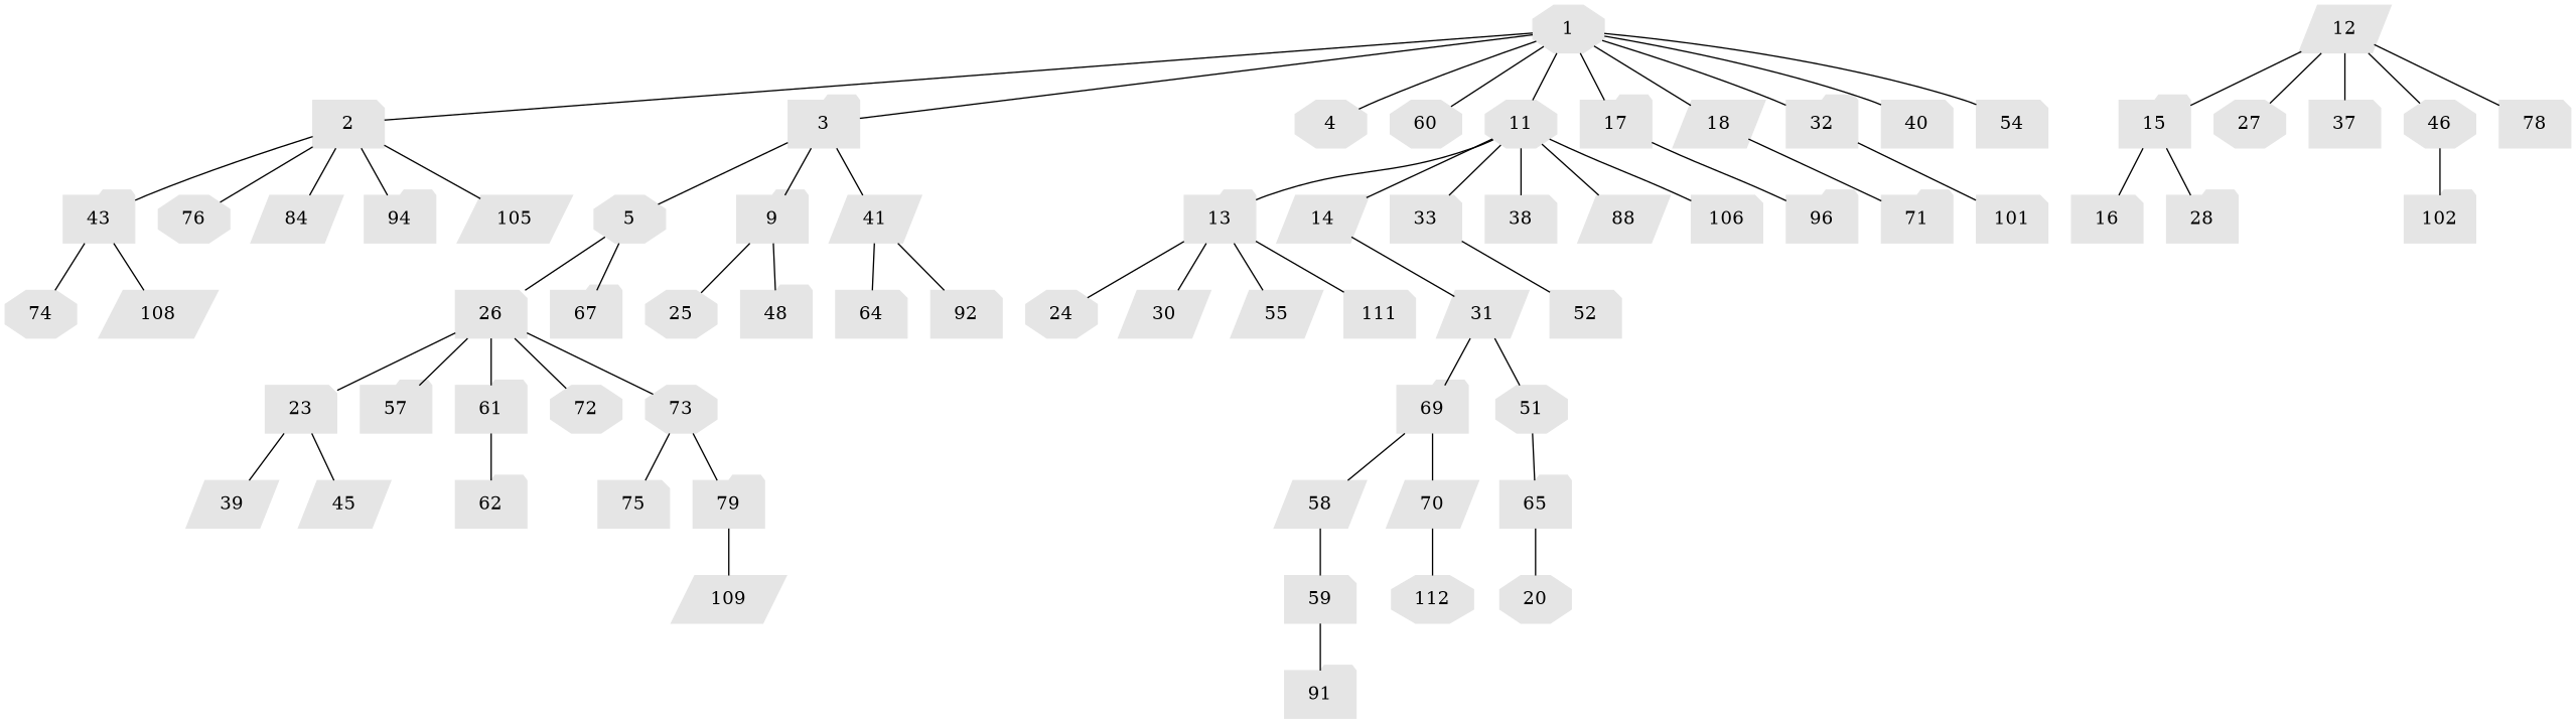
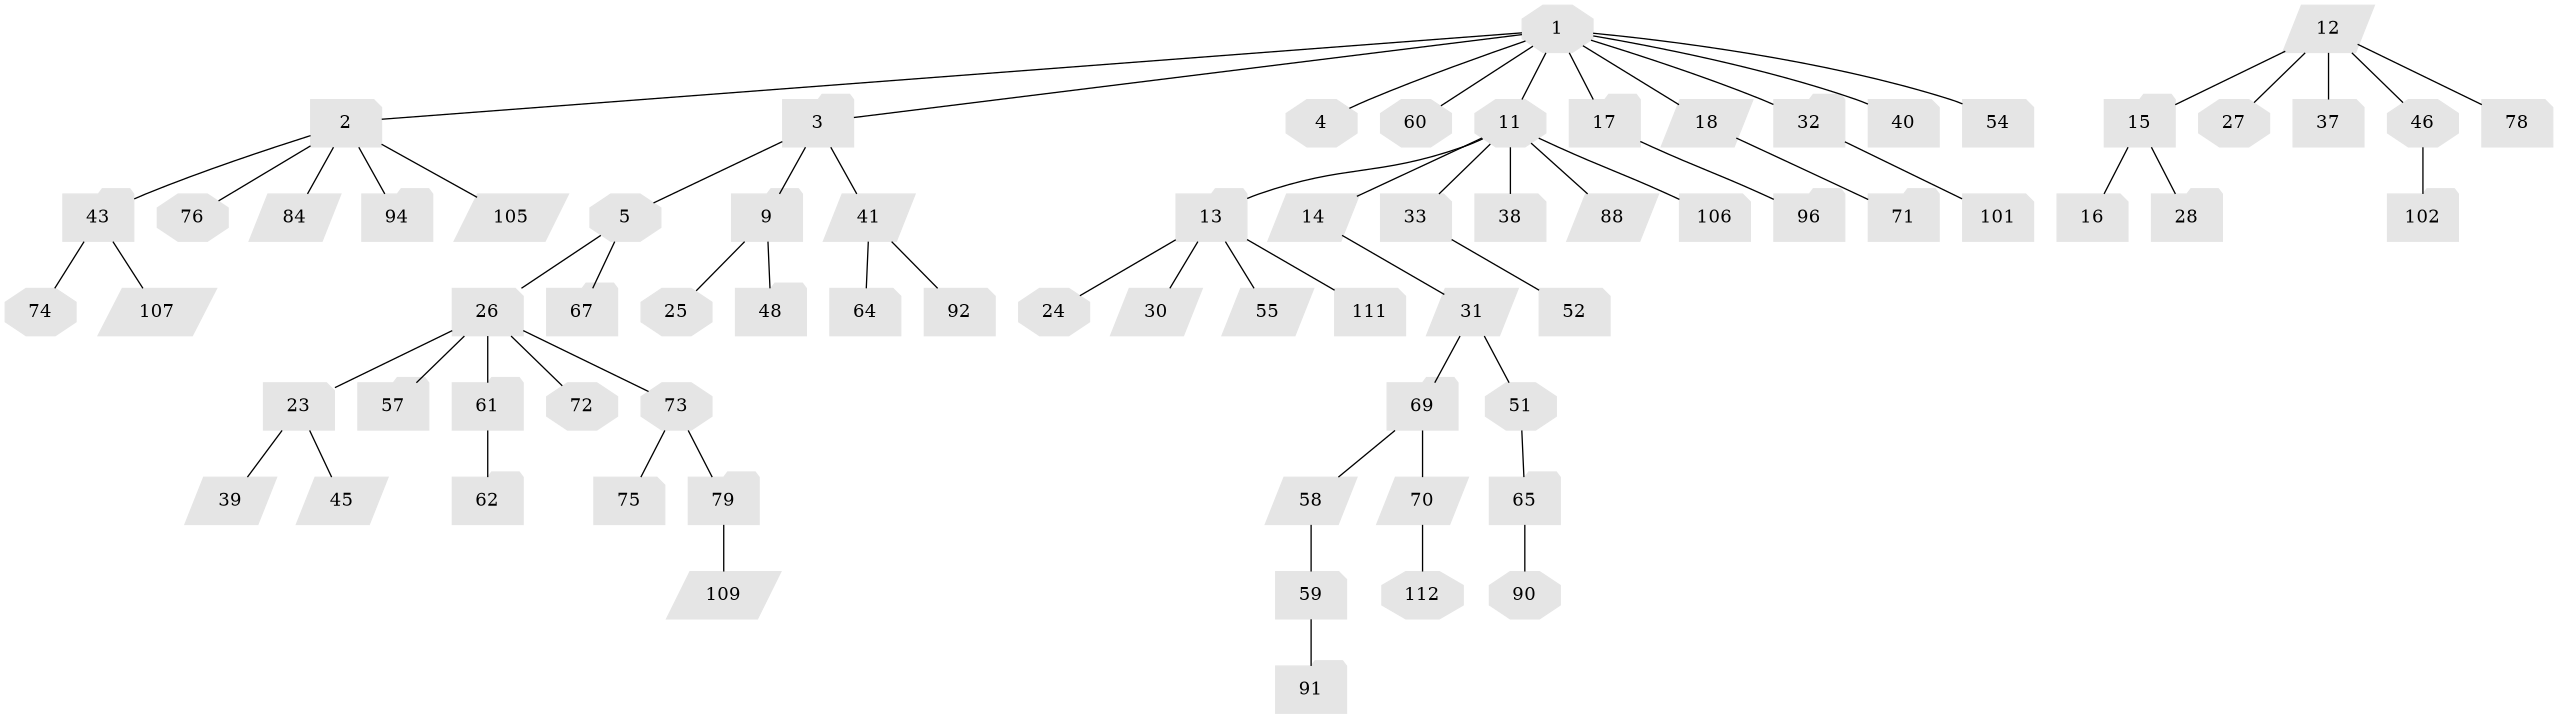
  graph {
    node [color=gray90 shape=folder style=filled]
    1 [shape=octagon super="+8"]
    2 [shape=note super="+36"]
    3 [super="+19"]
    4 [shape=octagon super="+7"]
    n5 [label=60 shape=octagon]
    11 [shape=octagon super="+82"]
    17 [super="+29"]
    18 [shape=parallelogram super="+26"]
    32 [super="+60"]
    40 [shape=note super="+86"]
    54 [shape=note super="+56"]
    43 [super="+77"]
    76 [shape=octagon]
    84 [shape=parallelogram]
    94
    105 [shape=parallelogram]
    5 [shape=octagon super="+6"]
    9 [super="+50"]
    41 [shape=parallelogram super="+87"]
    13 [super="+22"]
    14 [shape=parallelogram super="+85"]
    33 [shape=note super="+80"]
    38 [shape=note super="+99"]
    88 [shape=parallelogram]
    106 [shape=note]
    96 [super="+98"]
    71
    101 [shape=note]
    74 [shape=octagon]
-   108 [shape=parallelogram]
+   108 [shape=parallelogram label=107]
    n31 [label=26 shape=note super="+21"]
    67
    25 [shape=octagon super="+42"]
    48 [super="+110"]
    12 [shape=parallelogram super="+35"]
    15 [super="+63"]
    27 [shape=octagon]
    37 [shape=note super="+44"]
    46 [shape=octagon super="+81"]
    78 [shape=note super="+93"]
    64 [shape=note]
    92 [shape=note]
    23 [shape=note]
    57
    61
    72 [shape=octagon]
    73 [shape=octagon]
    24 [shape=octagon super="+47"]
    30 [shape=parallelogram super="+104"]
    55 [shape=parallelogram super="+89"]
    111 [shape=note]
    31 [shape=parallelogram super="+34"]
    52 [shape=note]
    16 [shape=note super="+53"]
    28
    102 [super="+103"]
    n57 [label=69 super="+68"]
    51 [shape=octagon]
    39 [shape=parallelogram super="+95"]
    45 [shape=parallelogram super="+97"]
    62 [super="+66"]
    75 [shape=note]
    79 [super="+83"]
    58 [shape=parallelogram]
    70 [shape=parallelogram super="+107"]
    65
    59 [shape=note super="+69"]
    112 [shape=octagon]
-   90 [shape=octagon label=20]
+   90 [shape=octagon]
    91 [super="+100"]
    109 [shape=parallelogram]
    1 -- 2
    1 -- 3
    1 -- 4
    1 -- n5
    1 -- 11
    1 -- 17
    1 -- 18
    1 -- 32
    1 -- 40
    1 -- 54
    2 -- 43
    2 -- 76
    2 -- 84
    2 -- 94
    2 -- 105
    3 -- 5
    3 -- 9
    3 -- 41
    11 -- 13
    11 -- 14
    11 -- 33
    11 -- 38
    11 -- 88
    11 -- 106
    17 -- 96
    18 -- 71
    32 -- 101
    43 -- 74
    43 -- 108
    5 -- n31
    5 -- 67
    9 -- 25
    9 -- 48
    41 -- 64
    41 -- 92
    13 -- 24
    13 -- 30
    13 -- 55
    13 -- 111
    14 -- 31
    33 -- 52
    n31 -- 23
    n31 -- 57
    n31 -- 61
    n31 -- 72
    n31 -- 73
    12 -- 15
    12 -- 27
    12 -- 37
    12 -- 46
    12 -- 78
    15 -- 16
    15 -- 28
    46 -- 102
    23 -- 39
    23 -- 45
    61 -- 62
    73 -- 75
    73 -- 79
    31 -- n57
    31 -- 51
    n57 -- 58
    n57 -- 70
    51 -- 65
    79 -- 109
    58 -- 59
    70 -- 112
    65 -- 90
    59 -- 91
  }
